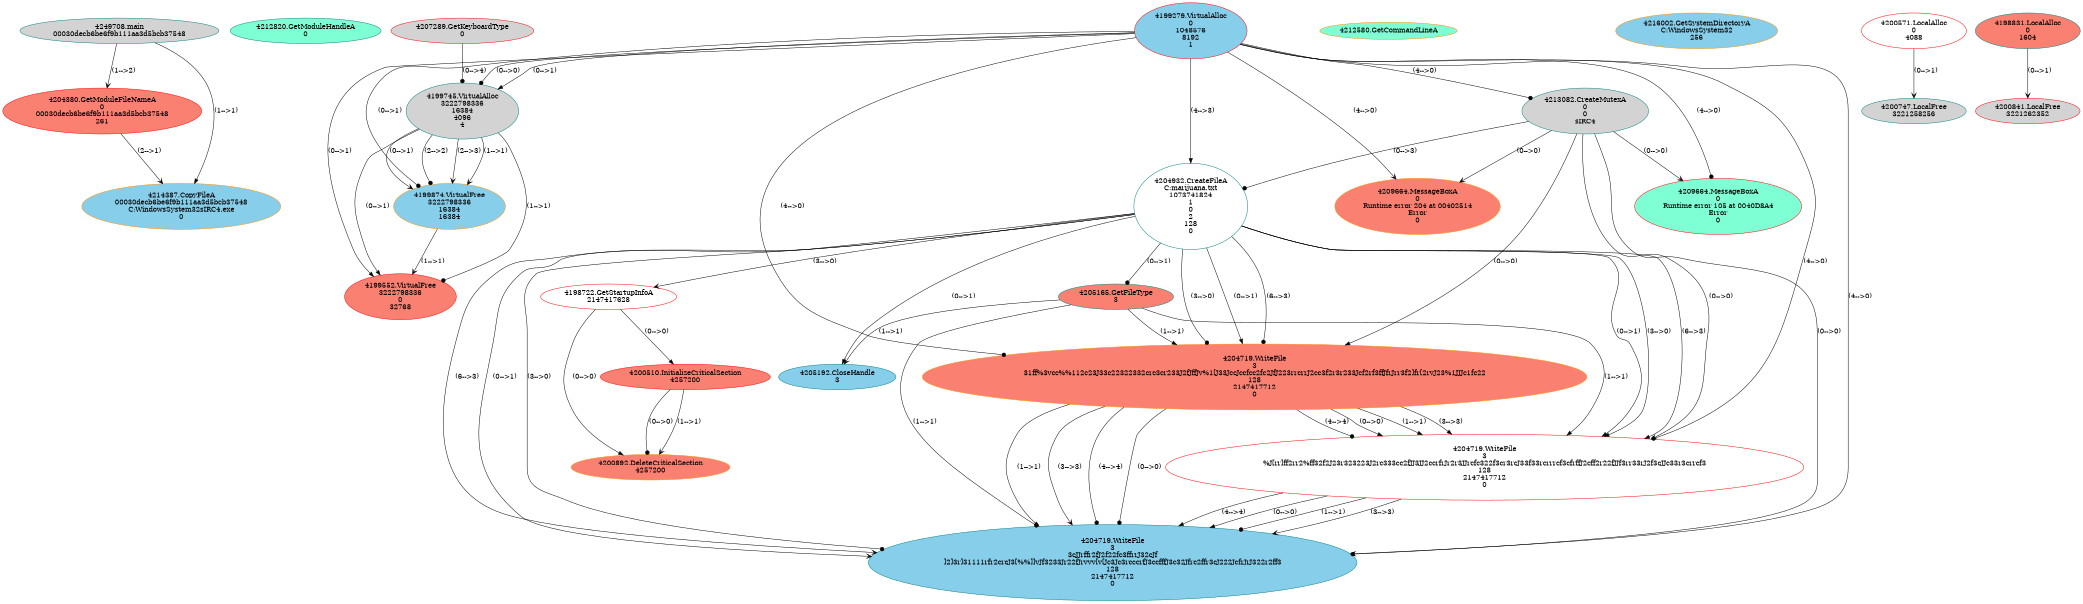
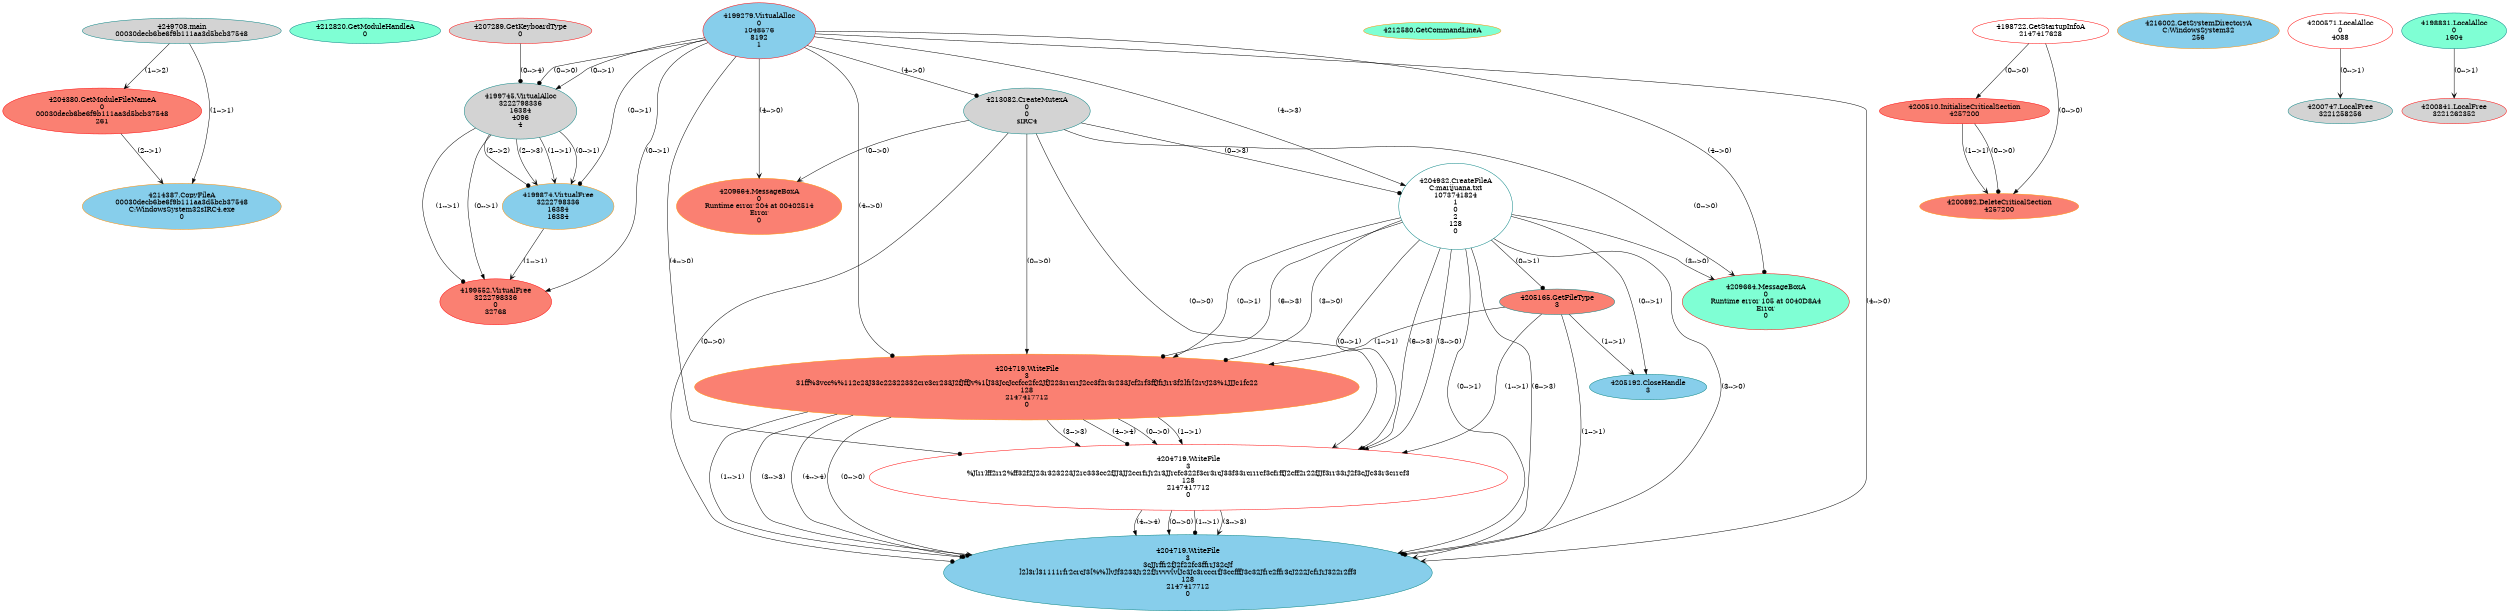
  digraph {
    node [color=teal fillcolor=salmon style=filled]
    edge [arrowhead=normal]
    n1 [fillcolor=lightgrey label="4249708.main\n00030decb6be6f9b111aa3d5bcb37548"]
    n2 [color=red label="4204380.GetModuleFileNameA\n0\n00030decb6be6f9b111aa3d5bcb37548\n261"]
    n3 [color=darkorange fillcolor=skyblue label="4214387.CopyFileA\n00030decb6be6f9b111aa3d5bcb37548\nC:\Windows\System32\sIRC4.exe\n0"]
    n4 [fillcolor=aquamarine label="4212820.GetModuleHandleA\n0"]
    n5 [color=red fillcolor=lightgrey label="4207289.GetKeyboardType\n0"]
    n6 [fillcolor=lightgrey label="4199745.VirtualAlloc\n3222798336\n16384\n4096\n4"]
    n7 [color=darkorange fillcolor=skyblue label="4199874.VirtualFree\n3222798336\n16384\n16384"]
    n8 [color=red label="4199552.VirtualFree\n3222798336\n0\n32768"]
    n9 [color=darkorange fillcolor=aquamarine label="4212580.GetCommandLineA\n"]
    n10 [color=red fillcolor=white label="4198722.GetStartupInfoA\n2147417628"]
    n11 [color=red label="4200510.InitializeCriticalSection\n4257200"]
    n12 [color=darkorange label="4200892.DeleteCriticalSection\n4257200"]
    n13 [color=darkorange fillcolor=skyblue label="4216002.GetSystemDirectoryA\nC:\Windows\System32\n256"]
    n14 [color=red fillcolor=white label="4200571.LocalAlloc\n0\n4088"]
    n15 [fillcolor=lightgrey label="4200747.LocalFree\n3221258256"]
    n16 [color=red fillcolor=skyblue label="4199279.VirtualAlloc\n0\n1048576\n8192\n1"]
    n17 [fillcolor=lightgrey label="4213082.CreateMutexA\n0\n0\nsIRC4"]
    n18 [color=darkorange label="4209664.MessageBoxA\n0\nRuntime error 204 at 00402514\nError\n0"]
    n19 [fillcolor=white label="4204932.CreateFileA\nC:\marijuana.txt\n1073741824\n1\n0\n2\n128\n0"]
    n20 [color=red fillcolor=aquamarine label="4209664.MessageBoxA\n0\nRuntime error 105 at 0040D8A4\nError\n0"]
    n21 [color=darkorange label="4204719.WriteFile\n3\n31ff%3vcc%%112c23J33c22322332crc3cr233J2fJffJv%1[J33JccJccfcc2fc2JfJ223rrcrrJ2cc3f2r3r233Jcf2rf3ffJfrJrr3f2]fr[2rvJ23%1JJJc1fc22\n128\n2147417712\n0"]
    n22 [color=red fillcolor=white label="4204719.WriteFile\n3\n%J[rr]ff2rr2%ff32f2J23r323223J2rc333cc2fJJ3JJ2ccrfrJr2r3JJrcfc322f3cr3rcJ33f33rcrrrcf3cfrffJ2cff2r22fJJf3rr33rJ2f3cJJc33r3crrcf3\n128\n2147417712\n0"]
    n23 [fillcolor=skyblue label="4204719.WriteFile\n3\n3cJJrffr2fJ2f22fc3ffrrJ32cJf\n]2]3r]31111rfr2crcJ3[%%]]vJf3233Jr22fJrvvv[v[Jc3Jc3rcccrfJ3ccfffJ3c32Jfrc2ffr3cJ222JcfrJrJ322r2ff3\n128\n2147417712\n0"]
    n24 [label="4205165.GetFileType\n3"]
    n25 [fillcolor=skyblue label="4205192.CloseHandle\n3"]
-   n26 [label="4198831.LocalAlloc\n0\n1604"]
+   n26 [fillcolor=aquamarine label="4198831.LocalAlloc\n0\n1604"]
    n27 [color=red fillcolor=lightgrey label="4200841.LocalFree\n3221262352"]
    n1 -> n2 [arrowhead=vee label="(1-->2)"]
    n1 -> n3 [label="(1-->1)"]
    n2 -> n3 [arrowhead=vee label="(2-->1)"]
    n5 -> n6 [arrowhead=dot label="(0-->4)"]
    n6 -> n7 [arrowhead=vee label="(1-->1)"]
    n6 -> n7 [arrowhead=vee label="(0-->1)"]
    n6 -> n7 [arrowhead=dot label="(2-->2)"]
    n6 -> n7 [arrowhead=vee label="(2-->3)"]
    n6 -> n8 [arrowhead=dot label="(1-->1)"]
    n6 -> n8 [label="(0-->1)"]
    n7 -> n8 [arrowhead=vee label="(1-->1)"]
    n10 -> n11 [label="(0-->0)"]
    n10 -> n12 [label="(0-->0)"]
    n11 -> n12 [arrowhead=vee label="(1-->1)"]
    n11 -> n12 [arrowhead=dot label="(0-->0)"]
    n14 -> n15 [arrowhead=vee label="(0-->1)"]
    n16 -> n6 [label="(0-->1)"]
    n16 -> n6 [arrowhead=dot label="(0-->0)"]
    n16 -> n7 [arrowhead=dot label="(0-->1)"]
    n16 -> n8 [label="(0-->1)"]
    n16 -> n17 [arrowhead=dot label="(4-->0)"]
    n16 -> n18 [arrowhead=vee label="(4-->0)"]
    n16 -> n19 [label="(4-->3)"]
    n16 -> n20 [arrowhead=dot label="(4-->0)"]
    n16 -> n21 [arrowhead=dot label="(4-->0)"]
    n16 -> n22 [arrowhead=dot label="(4-->0)"]
    n16 -> n23 [arrowhead=vee label="(4-->0)"]
    n17 -> n18 [arrowhead=vee label="(0-->0)"]
    n17 -> n19 [arrowhead=dot label="(0-->3)"]
    n17 -> n20 [arrowhead=vee label="(0-->0)"]
    n17 -> n21 [label="(0-->0)"]
    n17 -> n22 [arrowhead=vee label="(0-->0)"]
    n17 -> n23 [arrowhead=dot label="(0-->0)"]
-   n19 -> n10 [arrowhead=vee label="(3-->0)"]
+   n19 -> n20 [arrowhead=vee label="(3-->0)"]
    n19 -> n21 [label="(0-->1)"]
    n19 -> n21 [arrowhead=dot label="(6-->3)"]
    n19 -> n21 [arrowhead=dot label="(3-->0)"]
    n19 -> n22 [label="(0-->1)"]
    n19 -> n22 [label="(6-->3)"]
    n19 -> n22 [label="(3-->0)"]
    n19 -> n23 [arrowhead=vee label="(0-->1)"]
    n19 -> n23 [arrowhead=vee label="(6-->3)"]
    n19 -> n23 [arrowhead=dot label="(3-->0)"]
    n19 -> n24 [arrowhead=dot label="(0-->1)"]
    n19 -> n25 [label="(0-->1)"]
    n21 -> n22 [label="(1-->1)"]
    n21 -> n22 [label="(3-->3)"]
    n21 -> n22 [arrowhead=dot label="(4-->4)"]
    n21 -> n22 [label="(0-->0)"]
    n21 -> n23 [label="(1-->1)"]
    n21 -> n23 [arrowhead=vee label="(3-->3)"]
    n21 -> n23 [arrowhead=dot label="(4-->4)"]
    n21 -> n23 [arrowhead=dot label="(0-->0)"]
    n22 -> n23 [arrowhead=dot label="(1-->1)"]
    n22 -> n23 [arrowhead=vee label="(3-->3)"]
    n22 -> n23 [label="(4-->4)"]
    n22 -> n23 [label="(0-->0)"]
    n24 -> n21 [label="(1-->1)"]
    n24 -> n22 [label="(1-->1)"]
    n24 -> n23 [arrowhead=dot label="(1-->1)"]
    n24 -> n25 [arrowhead=vee label="(1-->1)"]
    n26 -> n27 [arrowhead=vee label="(0-->1)"]
  }
